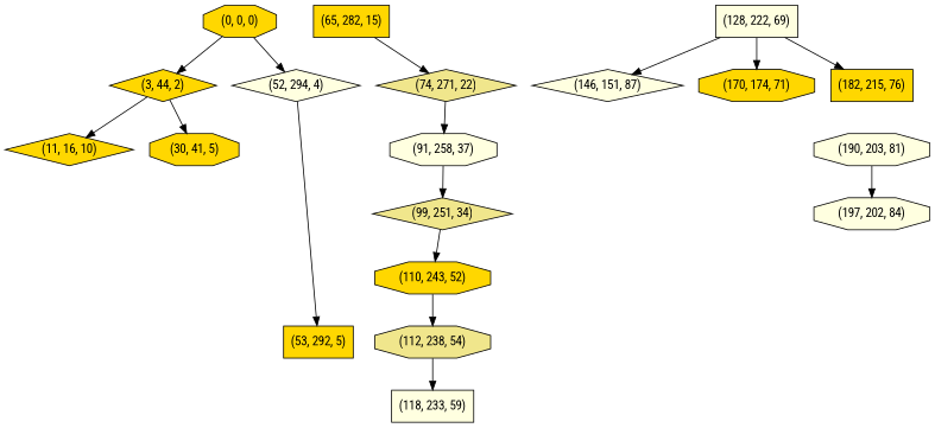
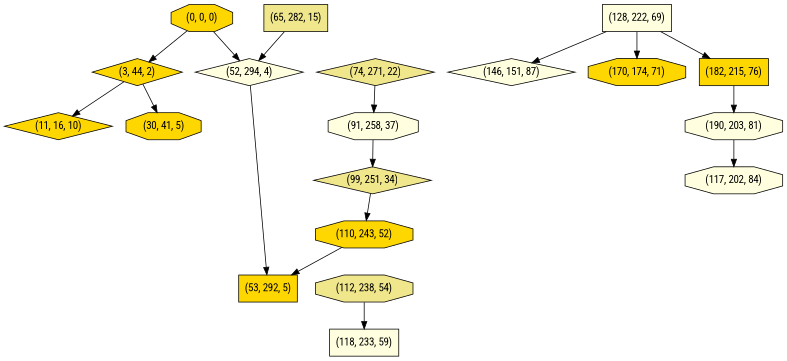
  digraph {
    fontname="Roboto Condensed"
    node [fillcolor=gold fontname="Roboto Condensed" shape=octagon style=filled]
    edge [fontname="Roboto Condensed"]
    "(3, 44, 2)" [shape=diamond]
    "(0, 0, 0)"
    "(52, 294, 4)" [fillcolor=lightyellow shape=diamond]
    "(11, 16, 10)" [shape=diamond]
    "(30, 41, 5)"
    "(53, 292, 5)" [shape=box]
-   "(65, 282, 15)" [shape=box]
+   "(65, 282, 15)" [fillcolor=khaki shape=box]
    n8 [fillcolor=khaki label="(74, 271, 22)" shape=diamond]
    "(91, 258, 37)" [fillcolor=lightyellow]
    n10 [fillcolor=khaki label="(99, 251, 34)" shape=diamond]
    "(110, 243, 52)"
    "(112, 238, 54)" [fillcolor=khaki]
    "(118, 233, 59)" [fillcolor=lightyellow shape=box]
    "(128, 222, 69)" [fillcolor=lightyellow shape=box]
    "(146, 151, 87)" [fillcolor=lightyellow shape=diamond]
    "(170, 174, 71)"
    "(182, 215, 76)" [shape=box]
    n18 [fillcolor=lightyellow label="(190, 203, 81)"]
-   "(197, 202, 84)" [fillcolor=lightyellow]
+   "(197, 202, 84)" [fillcolor=lightyellow label="(117, 202, 84)"]
    "(3, 44, 2)" -> "(11, 16, 10)"
    "(3, 44, 2)" -> "(30, 41, 5)"
    "(0, 0, 0)" -> "(3, 44, 2)"
    "(0, 0, 0)" -> "(52, 294, 4)"
    "(52, 294, 4)" -> "(53, 292, 5)"
-   "(65, 282, 15)" -> n8
+   "(65, 282, 15)" -> "(52, 294, 4)"
    n8 -> "(91, 258, 37)"
    "(91, 258, 37)" -> n10
    n10 -> "(110, 243, 52)"
-   "(110, 243, 52)" -> "(112, 238, 54)"
+   "(110, 243, 52)" -> "(53, 292, 5)"
    "(112, 238, 54)" -> "(118, 233, 59)"
    "(128, 222, 69)" -> "(146, 151, 87)"
    "(128, 222, 69)" -> "(170, 174, 71)"
    "(128, 222, 69)" -> "(182, 215, 76)"
+   "(182, 215, 76)" -> n18
    n18 -> "(197, 202, 84)"
  }
